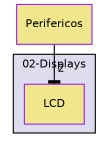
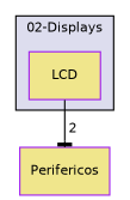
  digraph {
    compound=true
    node [fillcolor=khaki fontname=Helvetica fontsize=10 shape=box style=filled color=purple]
    n1 [label=LCD pencolor=black]
    n2 [label=Perifericos]
    subgraph cluster_1 {
      bgcolor="#ddddee"
      fontname=Helvetica
      fontsize=10
      label="02-Displays"
      pencolor=black
      n1
    }
-   n2 -> n1 [headlabel=2 labeldistance=1.5 labelfontname=Helvetica labelfontsize=10 arrowhead=tee]
+   n1 -> n2 [headlabel=2 labeldistance=1.5 labelfontname=Helvetica labelfontsize=10 arrowhead=tee]
  }
